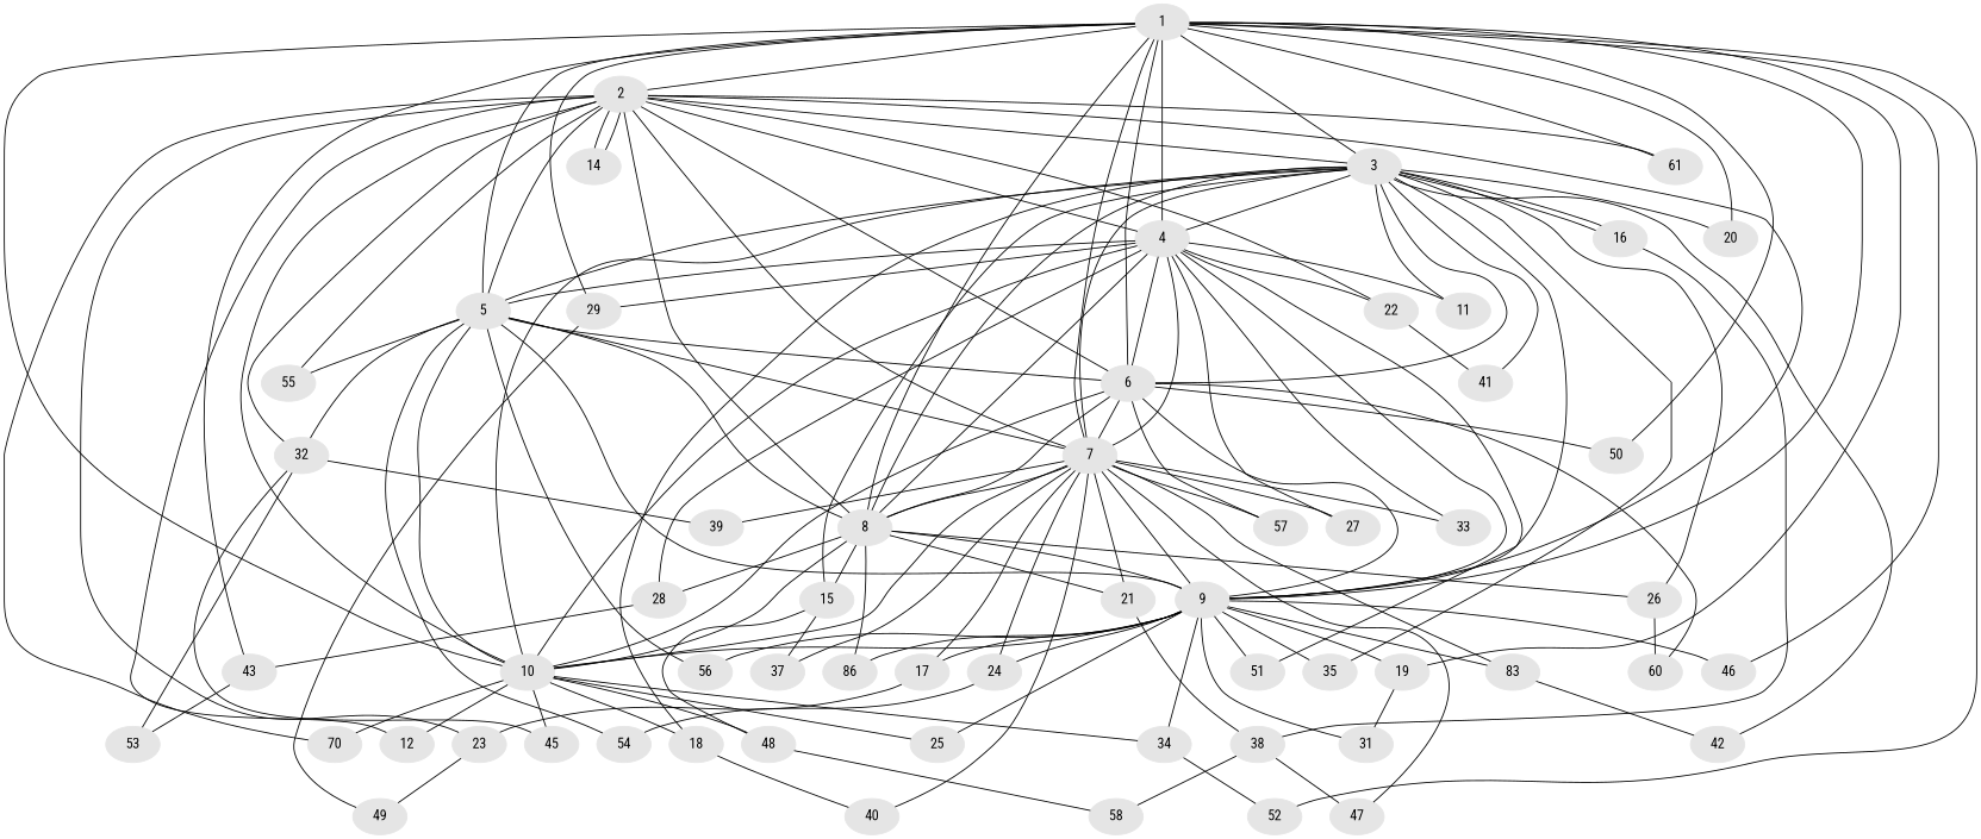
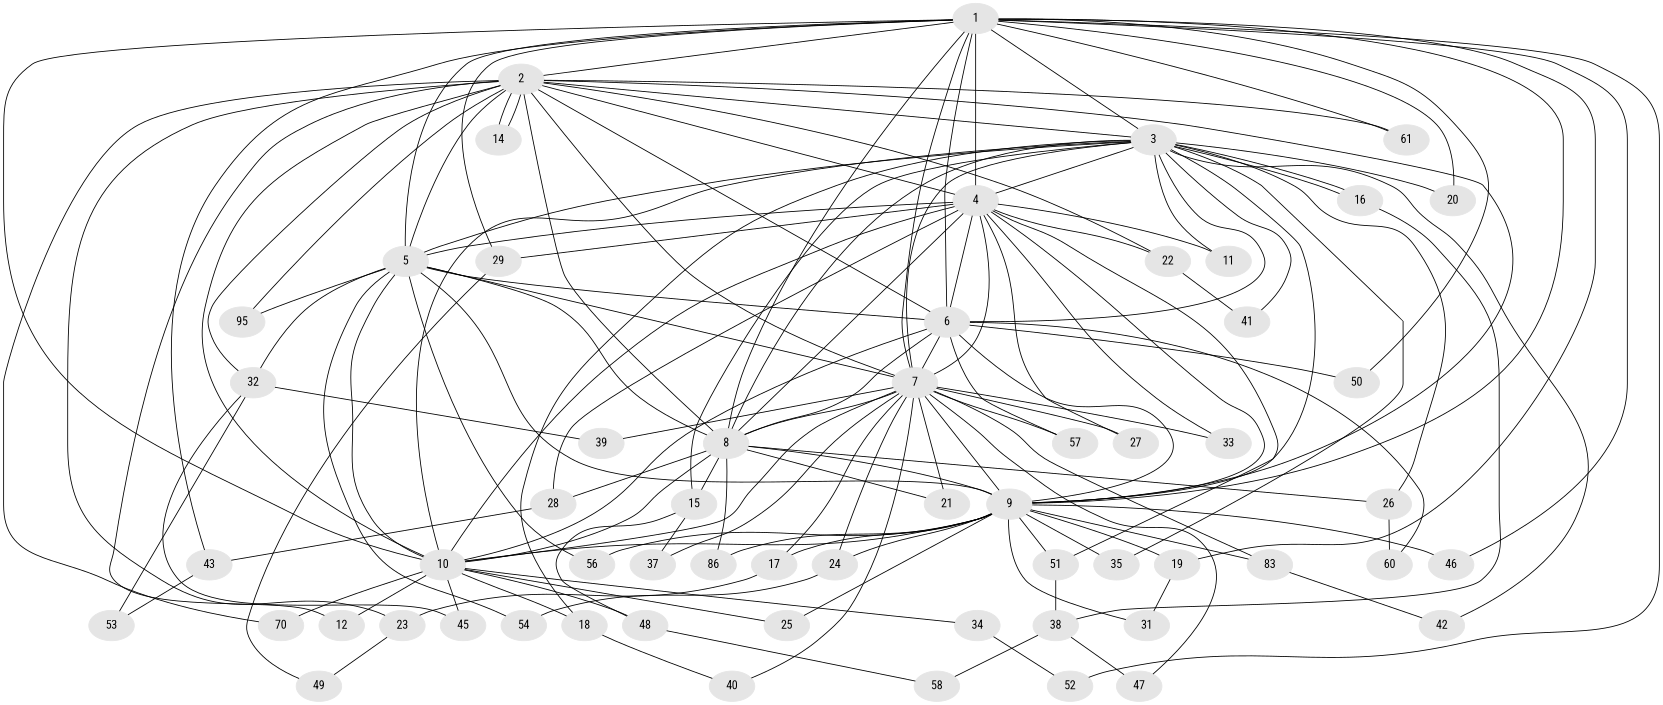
  graph {
    fontname="Roboto Condensed"
    node [color=gray90 fontname="Roboto Condensed" style=filled]
    edge [fontname="Roboto Condensed"]
    1
    2
    3
    4
    5
    6
    7
    8
    9
    10
    19
    20
    29
    43
    46
    50
    52
    61
    12
    14
    22
    23
    n23 [label=70]
    32
-   55
+   55 [label=95]
    11
    15
    16
    18
    26
    35
    41
    42
    27
    28
    33
    51
    54
    56
    57
    60
    n42 [label=83]
    17
    21
    24
    37
    39
    40
    47
    n50 [label=86]
    25
    31
    34
    45
    48
    49
    53
    38
    58
    1 -- 2
    1 -- 3
    1 -- 4
    1 -- 5
    1 -- 6
    1 -- 7
    1 -- 8
    1 -- 9
    1 -- 10
    1 -- 19
    1 -- 20
    1 -- 29
    1 -- 43
    1 -- 46
    1 -- 50
    1 -- 52
    1 -- 61
    2 -- 3
    2 -- 4
    2 -- 5
    2 -- 6
    2 -- 7
    2 -- 8
    2 -- 9
    2 -- 10
    2 -- 61
    2 -- 12
    2 -- 14
    2 -- 14
    2 -- 22
    2 -- 23
    2 -- n23
    2 -- 32
    2 -- 55
    3 -- 4
    3 -- 5
    3 -- 6
    3 -- 7
    3 -- 8
    3 -- 9
    3 -- 10
    3 -- 20
    3 -- 11
    3 -- 15
    3 -- 16
    3 -- 16
    3 -- 18
    3 -- 26
    3 -- 35
    3 -- 41
    3 -- 42
    4 -- 5
    4 -- 6
    4 -- 7
    4 -- 8
    4 -- 9
    4 -- 10
    4 -- 29
    4 -- 22
    4 -- 11
    4 -- 27
    4 -- 28
    4 -- 33
    4 -- 51
    5 -- 6
    5 -- 7
    5 -- 8
    5 -- 9
    5 -- 10
    5 -- 32
    5 -- 55
    5 -- 54
    5 -- 56
    6 -- 7
    6 -- 8
    6 -- 9
    6 -- 10
    6 -- 50
    6 -- 57
    6 -- 60
    7 -- 8
    7 -- 9
    7 -- 10
    7 -- 27
    7 -- 33
    7 -- 57
    7 -- n42
    7 -- 17
    7 -- 21
    7 -- 24
    7 -- 37
    7 -- 39
    7 -- 40
    7 -- 47
    8 -- 9
    8 -- 10
    8 -- 15
    8 -- 26
    8 -- 28
    8 -- 21
    8 -- n50
    9 -- 10
    9 -- 19
    9 -- 46
    9 -- 35
    9 -- 51
    9 -- 56
    9 -- n42
    9 -- 17
    9 -- 24
    9 -- n50
    9 -- 25
    9 -- 31
-   9 -- 34
    10 -- 12
    10 -- n23
    10 -- 18
    10 -- 25
    10 -- 34
    10 -- 45
    10 -- 48
    19 -- 31
    29 -- 49
    43 -- 53
    22 -- 41
    23 -- 49
    32 -- 39
    32 -- 45
    32 -- 53
    15 -- 37
    15 -- 48
    16 -- 38
    18 -- 40
    26 -- 60
    28 -- 43
    n42 -- 42
    17 -- 23
-   21 -- 38
+   51 -- 38
    24 -- 54
    34 -- 52
    48 -- 58
    38 -- 47
    38 -- 58
  }
